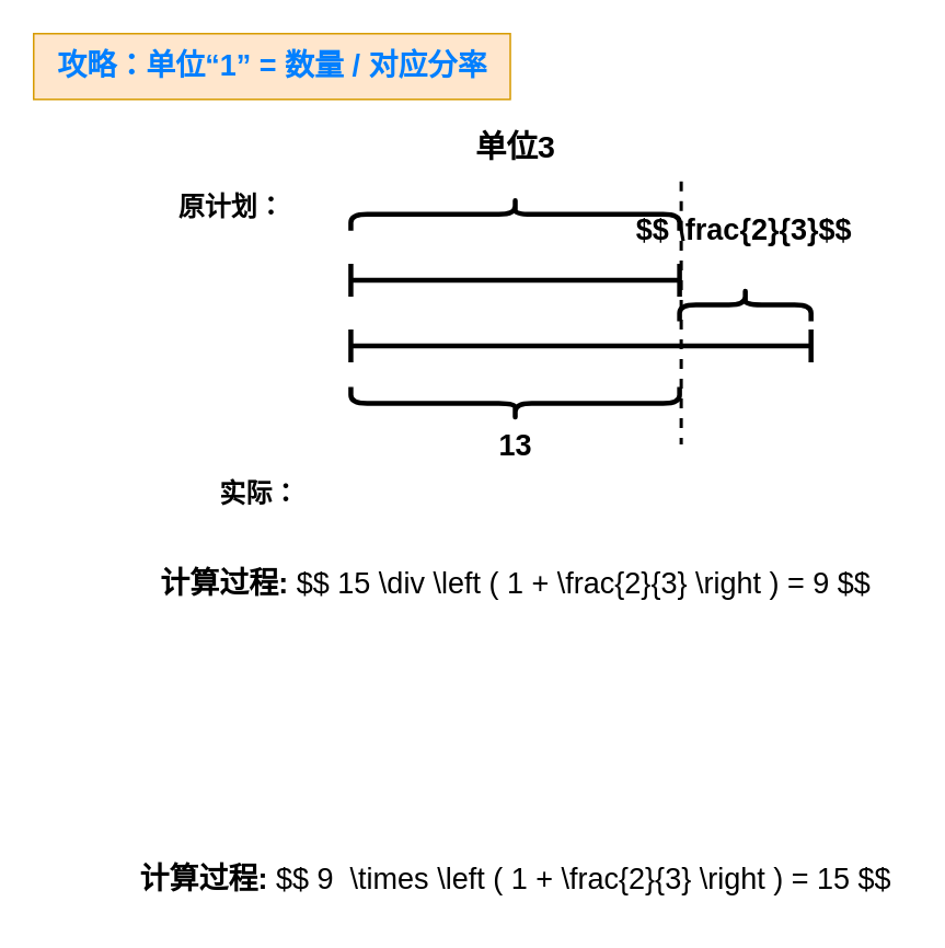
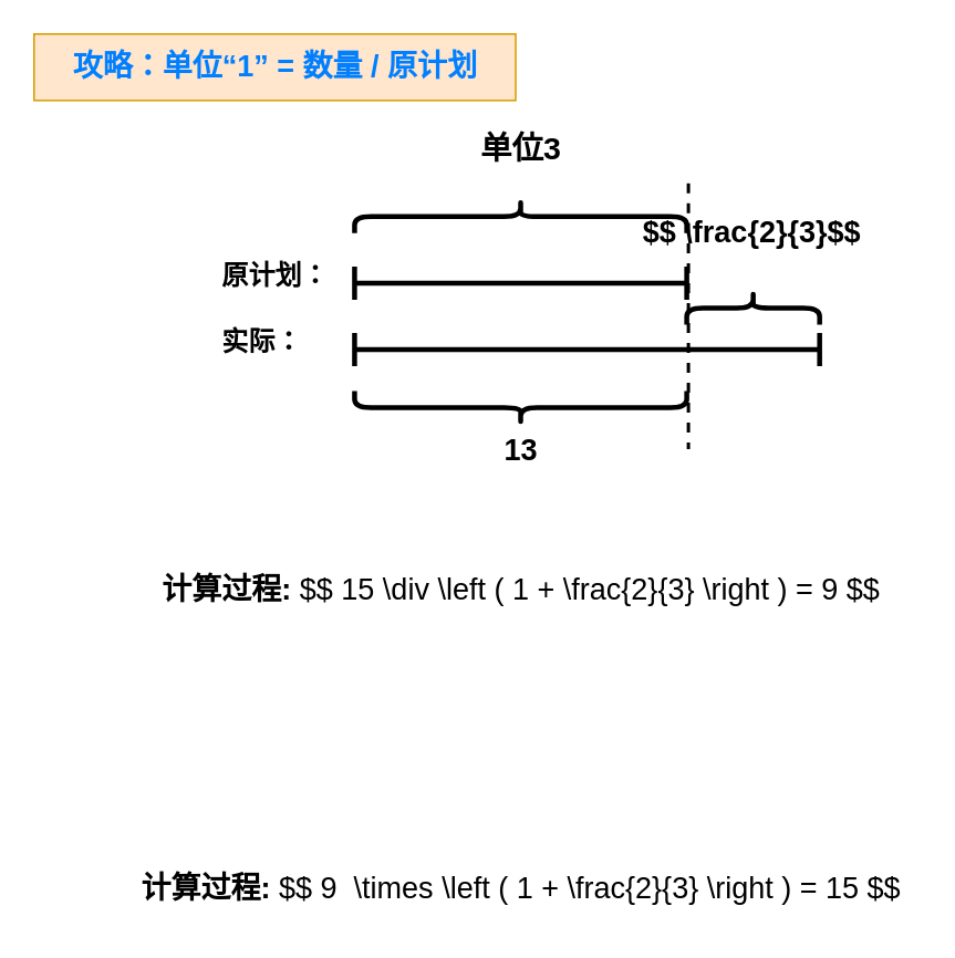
  <mxCell id="0" />
  <mxCell id="1" parent="0" />
  <mxCell id="2" value="" style="shape=crossbar;whiteSpace=wrap;html=1;rounded=1;strokeWidth=3;" parent="1" vertex="1"><mxGeometry x="213" y="160" width="200" height="20" as="geometry" /></mxCell>
  <mxCell id="3" value="" style="shape=crossbar;whiteSpace=wrap;html=1;rounded=1;strokeWidth=3;" parent="1" vertex="1"><mxGeometry x="213" y="200" width="280" height="20" as="geometry" /></mxCell>
  <mxCell id="4" value="" style="shape=curlyBracket;whiteSpace=wrap;html=1;rounded=1;flipH=1;labelPosition=right;verticalLabelPosition=middle;align=left;verticalAlign=middle;rotation=-90;size=0.5;fontStyle=0;strokeWidth=3;" parent="1" vertex="1"><mxGeometry x="443" y="145" width="20" height="80" as="geometry" /></mxCell>
  <mxCell id="5" value="" style="line;strokeWidth=2;direction=south;html=1;dashed=1;spacingLeft=0;" parent="1" vertex="1"><mxGeometry x="409" y="110" width="10" height="160" as="geometry" /></mxCell>
  <mxCell id="6" value="" style="shape=curlyBracket;whiteSpace=wrap;html=1;rounded=1;flipH=1;labelPosition=right;verticalLabelPosition=middle;align=left;verticalAlign=middle;rotation=-90;size=0.5;fontStyle=0;strokeWidth=3;" parent="1" vertex="1"><mxGeometry x="303" y="30" width="20" height="200" as="geometry" /></mxCell>
  <mxCell id="7" value="&lt;b&gt;&lt;font style=&quot;font-size: 19px;&quot;&gt;单位3&lt;/font&gt;&lt;/b&gt;" style="text;html=1;align=center;verticalAlign=middle;resizable=0;points=[];autosize=1;strokeColor=none;fillColor=none;" parent="1" vertex="1"><mxGeometry x="278" y="70" width="70" height="40" as="geometry" /></mxCell>
  <mxCell id="8" value="" style="shape=curlyBracket;whiteSpace=wrap;html=1;rounded=1;flipH=1;labelPosition=right;verticalLabelPosition=middle;align=left;verticalAlign=middle;rotation=90;size=0.5;fontStyle=0;strokeWidth=3;" parent="1" vertex="1"><mxGeometry x="303" y="145" width="20" height="200" as="geometry" /></mxCell>
  <mxCell id="9" value="&lt;b&gt;&lt;font style=&quot;font-size: 18px;&quot;&gt;13&lt;/font&gt;&lt;/b&gt;" style="text;html=1;align=center;verticalAlign=middle;resizable=0;points=[];autosize=1;strokeColor=none;fillColor=none;" parent="1" vertex="1"><mxGeometry x="293" y="251" width="40" height="40" as="geometry" /></mxCell>
- <mxCell id="10" value="&lt;b&gt;&lt;font style=&quot;font-size: 16px;&quot;&gt;原计划：&lt;/font&gt;&lt;/b&gt;" style="text;html=1;align=center;verticalAlign=middle;resizable=0;points=[];autosize=1;strokeColor=none;fillColor=none;" parent="1" vertex="1"><mxGeometry x="95" y="110" width="90" height="30" as="geometry" /></mxCell>
- <mxCell id="11" value="&lt;b&gt;&lt;font style=&quot;font-size: 16px;&quot;&gt;实际：&lt;/font&gt;&lt;/b&gt;" style="text;html=1;align=center;verticalAlign=middle;resizable=0;points=[];autosize=1;strokeColor=none;fillColor=none;" parent="1" vertex="1"><mxGeometry x="122" y="285" width="70" height="30" as="geometry" /></mxCell>
- <mxCell id="12" value="&lt;b&gt;&lt;font color=&quot;#007fff&quot; style=&quot;font-size: 18px;&quot;&gt;攻略：单位“1” = 数量 / 对应分率&lt;/font&gt;&lt;/b&gt;" style="text;html=1;align=center;verticalAlign=middle;resizable=0;points=[];autosize=1;strokeColor=#d79b00;fillColor=#ffe6cc;" parent="1" vertex="1"><mxGeometry x="20" y="20" width="290" height="40" as="geometry" /></mxCell>
+ <mxCell id="10" value="&lt;b&gt;&lt;font style=&quot;font-size: 16px;&quot;&gt;原计划：&lt;/font&gt;&lt;/b&gt;" style="text;html=1;align=center;verticalAlign=middle;resizable=0;points=[];autosize=1;strokeColor=none;fillColor=none;" parent="1" vertex="1"><mxGeometry x="120" y="150" width="90" height="30" as="geometry" /></mxCell>
+ <mxCell id="11" value="&lt;b&gt;&lt;font style=&quot;font-size: 16px;&quot;&gt;实际：&lt;/font&gt;&lt;/b&gt;" style="text;html=1;align=center;verticalAlign=middle;resizable=0;points=[];autosize=1;strokeColor=none;fillColor=none;" parent="1" vertex="1"><mxGeometry x="122" y="190" width="70" height="30" as="geometry" /></mxCell>
+ <mxCell id="12" value="&lt;b&gt;&lt;font color=&quot;#007fff&quot; style=&quot;font-size: 18px;&quot;&gt;攻略：单位“1” = 数量 / 原计划&lt;/font&gt;&lt;/b&gt;" style="text;html=1;align=center;verticalAlign=middle;resizable=0;points=[];autosize=1;strokeColor=#d79b00;fillColor=#ffe6cc;" parent="1" vertex="1"><mxGeometry x="20" y="20" width="290" height="40" as="geometry" /></mxCell>
  <mxCell id="13" value="&lt;b&gt;&lt;font style=&quot;font-size: 18px;&quot;&gt;$$ \frac{2}{3}$$&lt;/font&gt;&lt;/b&gt;" style="text;html=1;align=center;verticalAlign=middle;resizable=0;points=[];autosize=1;strokeColor=none;fillColor=none;" vertex="1" parent="1"><mxGeometry x="377" y="120" width="150" height="40" as="geometry" /></mxCell>
  <mxCell id="14" value="&lt;font style=&quot;font-size: 18px;&quot;&gt;&lt;b style=&quot;&quot;&gt;&lt;font style=&quot;font-size: 18px;&quot;&gt;计算过程:&lt;/font&gt;&lt;/b&gt;&lt;span style=&quot;&quot;&gt; $$ 15 \div \left ( 1 + \frac{2}{3} \right ) = 9 $$&lt;/span&gt;&lt;/font&gt;" style="text;html=1;align=center;verticalAlign=middle;resizable=0;points=[];autosize=1;strokeColor=none;fillColor=none;" vertex="1" parent="1"><mxGeometry x="83" y="335" width="460" height="40" as="geometry" /></mxCell>
  <mxCell id="15" value="&lt;font style=&quot;font-size: 18px;&quot;&gt;&lt;b style=&quot;border-color: var(--border-color);&quot;&gt;&lt;font style=&quot;border-color: var(--border-color); font-size: 18px;&quot;&gt;计算过程:&lt;/font&gt;&lt;/b&gt;&amp;nbsp;$$ 9&amp;nbsp; \times \left ( 1 + \frac{2}{3} \right ) = 15 $$&lt;/font&gt;" style="text;html=1;align=center;verticalAlign=middle;resizable=0;points=[];autosize=1;strokeColor=none;fillColor=none;" vertex="1" parent="1"><mxGeometry x="73" y="515" width="480" height="40" as="geometry" /></mxCell>
